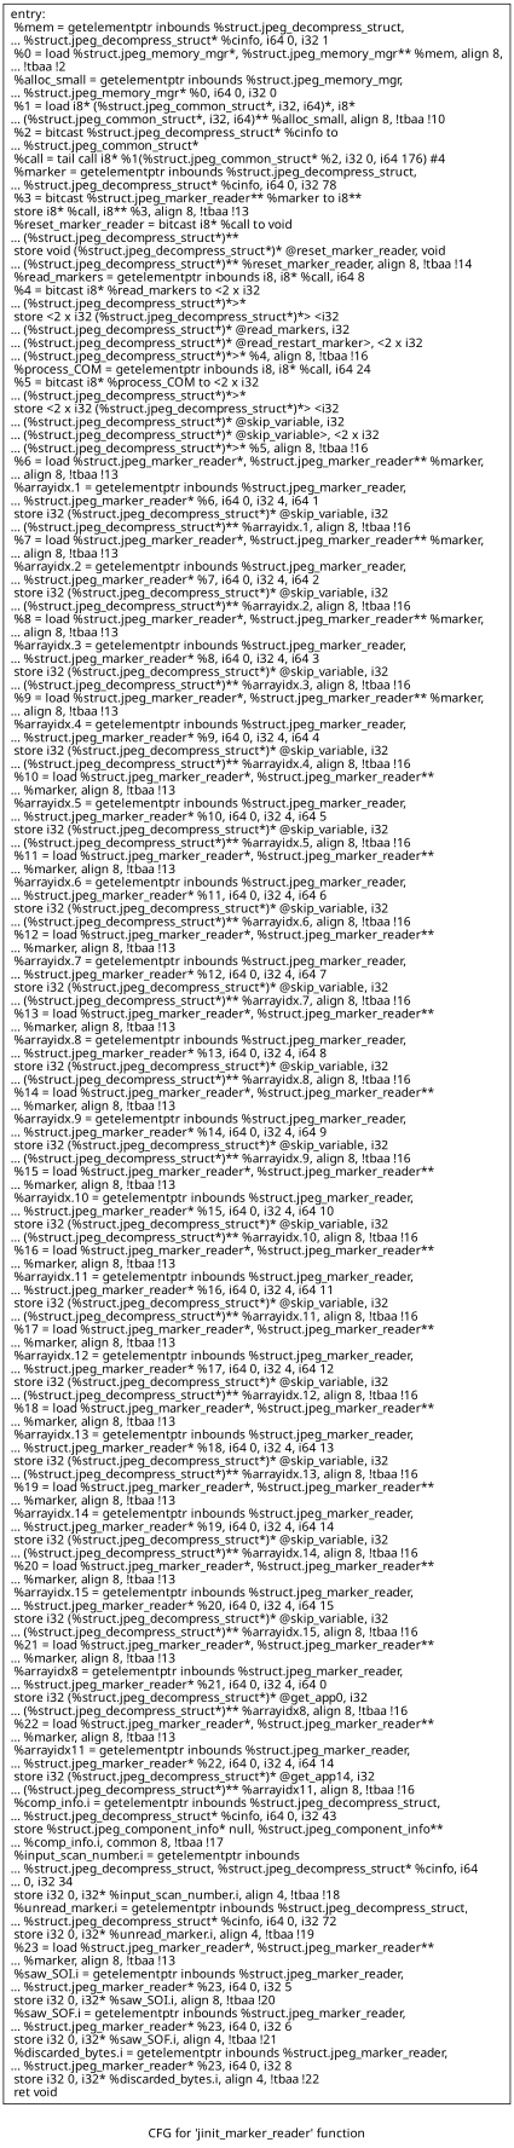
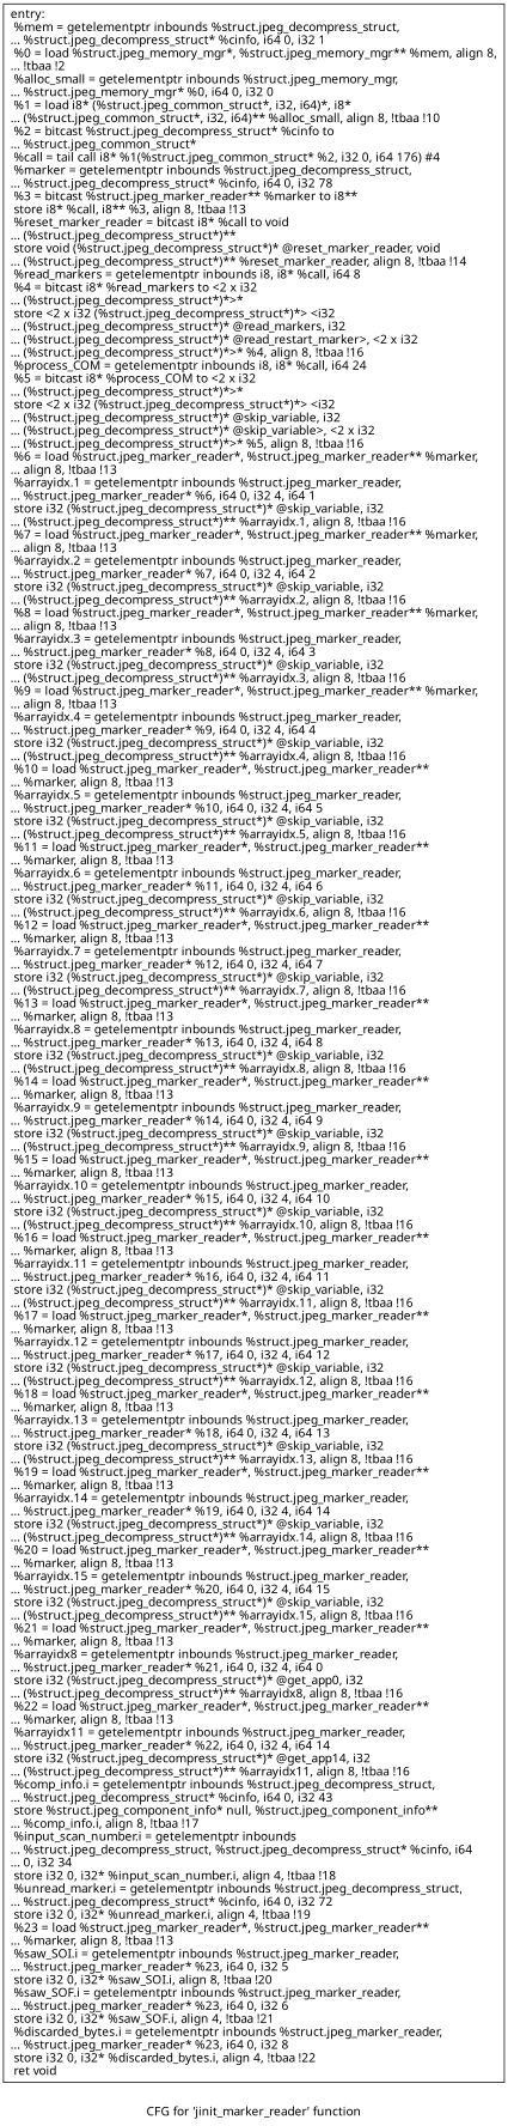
  digraph {
    label="CFG for 'jinit_marker_reader' function"
    rankdir=LR
    fontname="Noto Sans"
-   n1 [label="{entry:\l  %mem = getelementptr inbounds %struct.jpeg_decompress_struct,\l... %struct.jpeg_decompress_struct* %cinfo, i64 0, i32 1\l  %0 = load %struct.jpeg_memory_mgr*, %struct.jpeg_memory_mgr** %mem, align 8,\l... !tbaa !2\l  %alloc_small = getelementptr inbounds %struct.jpeg_memory_mgr,\l... %struct.jpeg_memory_mgr* %0, i64 0, i32 0\l  %1 = load i8* (%struct.jpeg_common_struct*, i32, i64)*, i8*\l... (%struct.jpeg_common_struct*, i32, i64)** %alloc_small, align 8, !tbaa !10\l  %2 = bitcast %struct.jpeg_decompress_struct* %cinfo to\l... %struct.jpeg_common_struct*\l  %call = tail call i8* %1(%struct.jpeg_common_struct* %2, i32 0, i64 176) #4\l  %marker = getelementptr inbounds %struct.jpeg_decompress_struct,\l... %struct.jpeg_decompress_struct* %cinfo, i64 0, i32 78\l  %3 = bitcast %struct.jpeg_marker_reader** %marker to i8**\l  store i8* %call, i8** %3, align 8, !tbaa !13\l  %reset_marker_reader = bitcast i8* %call to void\l... (%struct.jpeg_decompress_struct*)**\l  store void (%struct.jpeg_decompress_struct*)* @reset_marker_reader, void\l... (%struct.jpeg_decompress_struct*)** %reset_marker_reader, align 8, !tbaa !14\l  %read_markers = getelementptr inbounds i8, i8* %call, i64 8\l  %4 = bitcast i8* %read_markers to \<2 x i32\l... (%struct.jpeg_decompress_struct*)*\>*\l  store \<2 x i32 (%struct.jpeg_decompress_struct*)*\> \<i32\l... (%struct.jpeg_decompress_struct*)* @read_markers, i32\l... (%struct.jpeg_decompress_struct*)* @read_restart_marker\>, \<2 x i32\l... (%struct.jpeg_decompress_struct*)*\>* %4, align 8, !tbaa !16\l  %process_COM = getelementptr inbounds i8, i8* %call, i64 24\l  %5 = bitcast i8* %process_COM to \<2 x i32\l... (%struct.jpeg_decompress_struct*)*\>*\l  store \<2 x i32 (%struct.jpeg_decompress_struct*)*\> \<i32\l... (%struct.jpeg_decompress_struct*)* @skip_variable, i32\l... (%struct.jpeg_decompress_struct*)* @skip_variable\>, \<2 x i32\l... (%struct.jpeg_decompress_struct*)*\>* %5, align 8, !tbaa !16\l  %6 = load %struct.jpeg_marker_reader*, %struct.jpeg_marker_reader** %marker,\l... align 8, !tbaa !13\l  %arrayidx.1 = getelementptr inbounds %struct.jpeg_marker_reader,\l... %struct.jpeg_marker_reader* %6, i64 0, i32 4, i64 1\l  store i32 (%struct.jpeg_decompress_struct*)* @skip_variable, i32\l... (%struct.jpeg_decompress_struct*)** %arrayidx.1, align 8, !tbaa !16\l  %7 = load %struct.jpeg_marker_reader*, %struct.jpeg_marker_reader** %marker,\l... align 8, !tbaa !13\l  %arrayidx.2 = getelementptr inbounds %struct.jpeg_marker_reader,\l... %struct.jpeg_marker_reader* %7, i64 0, i32 4, i64 2\l  store i32 (%struct.jpeg_decompress_struct*)* @skip_variable, i32\l... (%struct.jpeg_decompress_struct*)** %arrayidx.2, align 8, !tbaa !16\l  %8 = load %struct.jpeg_marker_reader*, %struct.jpeg_marker_reader** %marker,\l... align 8, !tbaa !13\l  %arrayidx.3 = getelementptr inbounds %struct.jpeg_marker_reader,\l... %struct.jpeg_marker_reader* %8, i64 0, i32 4, i64 3\l  store i32 (%struct.jpeg_decompress_struct*)* @skip_variable, i32\l... (%struct.jpeg_decompress_struct*)** %arrayidx.3, align 8, !tbaa !16\l  %9 = load %struct.jpeg_marker_reader*, %struct.jpeg_marker_reader** %marker,\l... align 8, !tbaa !13\l  %arrayidx.4 = getelementptr inbounds %struct.jpeg_marker_reader,\l... %struct.jpeg_marker_reader* %9, i64 0, i32 4, i64 4\l  store i32 (%struct.jpeg_decompress_struct*)* @skip_variable, i32\l... (%struct.jpeg_decompress_struct*)** %arrayidx.4, align 8, !tbaa !16\l  %10 = load %struct.jpeg_marker_reader*, %struct.jpeg_marker_reader**\l... %marker, align 8, !tbaa !13\l  %arrayidx.5 = getelementptr inbounds %struct.jpeg_marker_reader,\l... %struct.jpeg_marker_reader* %10, i64 0, i32 4, i64 5\l  store i32 (%struct.jpeg_decompress_struct*)* @skip_variable, i32\l... (%struct.jpeg_decompress_struct*)** %arrayidx.5, align 8, !tbaa !16\l  %11 = load %struct.jpeg_marker_reader*, %struct.jpeg_marker_reader**\l... %marker, align 8, !tbaa !13\l  %arrayidx.6 = getelementptr inbounds %struct.jpeg_marker_reader,\l... %struct.jpeg_marker_reader* %11, i64 0, i32 4, i64 6\l  store i32 (%struct.jpeg_decompress_struct*)* @skip_variable, i32\l... (%struct.jpeg_decompress_struct*)** %arrayidx.6, align 8, !tbaa !16\l  %12 = load %struct.jpeg_marker_reader*, %struct.jpeg_marker_reader**\l... %marker, align 8, !tbaa !13\l  %arrayidx.7 = getelementptr inbounds %struct.jpeg_marker_reader,\l... %struct.jpeg_marker_reader* %12, i64 0, i32 4, i64 7\l  store i32 (%struct.jpeg_decompress_struct*)* @skip_variable, i32\l... (%struct.jpeg_decompress_struct*)** %arrayidx.7, align 8, !tbaa !16\l  %13 = load %struct.jpeg_marker_reader*, %struct.jpeg_marker_reader**\l... %marker, align 8, !tbaa !13\l  %arrayidx.8 = getelementptr inbounds %struct.jpeg_marker_reader,\l... %struct.jpeg_marker_reader* %13, i64 0, i32 4, i64 8\l  store i32 (%struct.jpeg_decompress_struct*)* @skip_variable, i32\l... (%struct.jpeg_decompress_struct*)** %arrayidx.8, align 8, !tbaa !16\l  %14 = load %struct.jpeg_marker_reader*, %struct.jpeg_marker_reader**\l... %marker, align 8, !tbaa !13\l  %arrayidx.9 = getelementptr inbounds %struct.jpeg_marker_reader,\l... %struct.jpeg_marker_reader* %14, i64 0, i32 4, i64 9\l  store i32 (%struct.jpeg_decompress_struct*)* @skip_variable, i32\l... (%struct.jpeg_decompress_struct*)** %arrayidx.9, align 8, !tbaa !16\l  %15 = load %struct.jpeg_marker_reader*, %struct.jpeg_marker_reader**\l... %marker, align 8, !tbaa !13\l  %arrayidx.10 = getelementptr inbounds %struct.jpeg_marker_reader,\l... %struct.jpeg_marker_reader* %15, i64 0, i32 4, i64 10\l  store i32 (%struct.jpeg_decompress_struct*)* @skip_variable, i32\l... (%struct.jpeg_decompress_struct*)** %arrayidx.10, align 8, !tbaa !16\l  %16 = load %struct.jpeg_marker_reader*, %struct.jpeg_marker_reader**\l... %marker, align 8, !tbaa !13\l  %arrayidx.11 = getelementptr inbounds %struct.jpeg_marker_reader,\l... %struct.jpeg_marker_reader* %16, i64 0, i32 4, i64 11\l  store i32 (%struct.jpeg_decompress_struct*)* @skip_variable, i32\l... (%struct.jpeg_decompress_struct*)** %arrayidx.11, align 8, !tbaa !16\l  %17 = load %struct.jpeg_marker_reader*, %struct.jpeg_marker_reader**\l... %marker, align 8, !tbaa !13\l  %arrayidx.12 = getelementptr inbounds %struct.jpeg_marker_reader,\l... %struct.jpeg_marker_reader* %17, i64 0, i32 4, i64 12\l  store i32 (%struct.jpeg_decompress_struct*)* @skip_variable, i32\l... (%struct.jpeg_decompress_struct*)** %arrayidx.12, align 8, !tbaa !16\l  %18 = load %struct.jpeg_marker_reader*, %struct.jpeg_marker_reader**\l... %marker, align 8, !tbaa !13\l  %arrayidx.13 = getelementptr inbounds %struct.jpeg_marker_reader,\l... %struct.jpeg_marker_reader* %18, i64 0, i32 4, i64 13\l  store i32 (%struct.jpeg_decompress_struct*)* @skip_variable, i32\l... (%struct.jpeg_decompress_struct*)** %arrayidx.13, align 8, !tbaa !16\l  %19 = load %struct.jpeg_marker_reader*, %struct.jpeg_marker_reader**\l... %marker, align 8, !tbaa !13\l  %arrayidx.14 = getelementptr inbounds %struct.jpeg_marker_reader,\l... %struct.jpeg_marker_reader* %19, i64 0, i32 4, i64 14\l  store i32 (%struct.jpeg_decompress_struct*)* @skip_variable, i32\l... (%struct.jpeg_decompress_struct*)** %arrayidx.14, align 8, !tbaa !16\l  %20 = load %struct.jpeg_marker_reader*, %struct.jpeg_marker_reader**\l... %marker, align 8, !tbaa !13\l  %arrayidx.15 = getelementptr inbounds %struct.jpeg_marker_reader,\l... %struct.jpeg_marker_reader* %20, i64 0, i32 4, i64 15\l  store i32 (%struct.jpeg_decompress_struct*)* @skip_variable, i32\l... (%struct.jpeg_decompress_struct*)** %arrayidx.15, align 8, !tbaa !16\l  %21 = load %struct.jpeg_marker_reader*, %struct.jpeg_marker_reader**\l... %marker, align 8, !tbaa !13\l  %arrayidx8 = getelementptr inbounds %struct.jpeg_marker_reader,\l... %struct.jpeg_marker_reader* %21, i64 0, i32 4, i64 0\l  store i32 (%struct.jpeg_decompress_struct*)* @get_app0, i32\l... (%struct.jpeg_decompress_struct*)** %arrayidx8, align 8, !tbaa !16\l  %22 = load %struct.jpeg_marker_reader*, %struct.jpeg_marker_reader**\l... %marker, align 8, !tbaa !13\l  %arrayidx11 = getelementptr inbounds %struct.jpeg_marker_reader,\l... %struct.jpeg_marker_reader* %22, i64 0, i32 4, i64 14\l  store i32 (%struct.jpeg_decompress_struct*)* @get_app14, i32\l... (%struct.jpeg_decompress_struct*)** %arrayidx11, align 8, !tbaa !16\l  %comp_info.i = getelementptr inbounds %struct.jpeg_decompress_struct,\l... %struct.jpeg_decompress_struct* %cinfo, i64 0, i32 43\l  store %struct.jpeg_component_info* null, %struct.jpeg_component_info**\l... %comp_info.i, common 8, !tbaa !17\l  %input_scan_number.i = getelementptr inbounds\l... %struct.jpeg_decompress_struct, %struct.jpeg_decompress_struct* %cinfo, i64\l... 0, i32 34\l  store i32 0, i32* %input_scan_number.i, align 4, !tbaa !18\l  %unread_marker.i = getelementptr inbounds %struct.jpeg_decompress_struct,\l... %struct.jpeg_decompress_struct* %cinfo, i64 0, i32 72\l  store i32 0, i32* %unread_marker.i, align 4, !tbaa !19\l  %23 = load %struct.jpeg_marker_reader*, %struct.jpeg_marker_reader**\l... %marker, align 8, !tbaa !13\l  %saw_SOI.i = getelementptr inbounds %struct.jpeg_marker_reader,\l... %struct.jpeg_marker_reader* %23, i64 0, i32 5\l  store i32 0, i32* %saw_SOI.i, align 8, !tbaa !20\l  %saw_SOF.i = getelementptr inbounds %struct.jpeg_marker_reader,\l... %struct.jpeg_marker_reader* %23, i64 0, i32 6\l  store i32 0, i32* %saw_SOF.i, align 4, !tbaa !21\l  %discarded_bytes.i = getelementptr inbounds %struct.jpeg_marker_reader,\l... %struct.jpeg_marker_reader* %23, i64 0, i32 8\l  store i32 0, i32* %discarded_bytes.i, align 4, !tbaa !22\l  ret void\l}" shape=record fontname="Noto Sans"]
+   n1 [label="{entry:\l  %mem = getelementptr inbounds %struct.jpeg_decompress_struct,\l... %struct.jpeg_decompress_struct* %cinfo, i64 0, i32 1\l  %0 = load %struct.jpeg_memory_mgr*, %struct.jpeg_memory_mgr** %mem, align 8,\l... !tbaa !2\l  %alloc_small = getelementptr inbounds %struct.jpeg_memory_mgr,\l... %struct.jpeg_memory_mgr* %0, i64 0, i32 0\l  %1 = load i8* (%struct.jpeg_common_struct*, i32, i64)*, i8*\l... (%struct.jpeg_common_struct*, i32, i64)** %alloc_small, align 8, !tbaa !10\l  %2 = bitcast %struct.jpeg_decompress_struct* %cinfo to\l... %struct.jpeg_common_struct*\l  %call = tail call i8* %1(%struct.jpeg_common_struct* %2, i32 0, i64 176) #4\l  %marker = getelementptr inbounds %struct.jpeg_decompress_struct,\l... %struct.jpeg_decompress_struct* %cinfo, i64 0, i32 78\l  %3 = bitcast %struct.jpeg_marker_reader** %marker to i8**\l  store i8* %call, i8** %3, align 8, !tbaa !13\l  %reset_marker_reader = bitcast i8* %call to void\l... (%struct.jpeg_decompress_struct*)**\l  store void (%struct.jpeg_decompress_struct*)* @reset_marker_reader, void\l... (%struct.jpeg_decompress_struct*)** %reset_marker_reader, align 8, !tbaa !14\l  %read_markers = getelementptr inbounds i8, i8* %call, i64 8\l  %4 = bitcast i8* %read_markers to \<2 x i32\l... (%struct.jpeg_decompress_struct*)*\>*\l  store \<2 x i32 (%struct.jpeg_decompress_struct*)*\> \<i32\l... (%struct.jpeg_decompress_struct*)* @read_markers, i32\l... (%struct.jpeg_decompress_struct*)* @read_restart_marker\>, \<2 x i32\l... (%struct.jpeg_decompress_struct*)*\>* %4, align 8, !tbaa !16\l  %process_COM = getelementptr inbounds i8, i8* %call, i64 24\l  %5 = bitcast i8* %process_COM to \<2 x i32\l... (%struct.jpeg_decompress_struct*)*\>*\l  store \<2 x i32 (%struct.jpeg_decompress_struct*)*\> \<i32\l... (%struct.jpeg_decompress_struct*)* @skip_variable, i32\l... (%struct.jpeg_decompress_struct*)* @skip_variable\>, \<2 x i32\l... (%struct.jpeg_decompress_struct*)*\>* %5, align 8, !tbaa !16\l  %6 = load %struct.jpeg_marker_reader*, %struct.jpeg_marker_reader** %marker,\l... align 8, !tbaa !13\l  %arrayidx.1 = getelementptr inbounds %struct.jpeg_marker_reader,\l... %struct.jpeg_marker_reader* %6, i64 0, i32 4, i64 1\l  store i32 (%struct.jpeg_decompress_struct*)* @skip_variable, i32\l... (%struct.jpeg_decompress_struct*)** %arrayidx.1, align 8, !tbaa !16\l  %7 = load %struct.jpeg_marker_reader*, %struct.jpeg_marker_reader** %marker,\l... align 8, !tbaa !13\l  %arrayidx.2 = getelementptr inbounds %struct.jpeg_marker_reader,\l... %struct.jpeg_marker_reader* %7, i64 0, i32 4, i64 2\l  store i32 (%struct.jpeg_decompress_struct*)* @skip_variable, i32\l... (%struct.jpeg_decompress_struct*)** %arrayidx.2, align 8, !tbaa !16\l  %8 = load %struct.jpeg_marker_reader*, %struct.jpeg_marker_reader** %marker,\l... align 8, !tbaa !13\l  %arrayidx.3 = getelementptr inbounds %struct.jpeg_marker_reader,\l... %struct.jpeg_marker_reader* %8, i64 0, i32 4, i64 3\l  store i32 (%struct.jpeg_decompress_struct*)* @skip_variable, i32\l... (%struct.jpeg_decompress_struct*)** %arrayidx.3, align 8, !tbaa !16\l  %9 = load %struct.jpeg_marker_reader*, %struct.jpeg_marker_reader** %marker,\l... align 8, !tbaa !13\l  %arrayidx.4 = getelementptr inbounds %struct.jpeg_marker_reader,\l... %struct.jpeg_marker_reader* %9, i64 0, i32 4, i64 4\l  store i32 (%struct.jpeg_decompress_struct*)* @skip_variable, i32\l... (%struct.jpeg_decompress_struct*)** %arrayidx.4, align 8, !tbaa !16\l  %10 = load %struct.jpeg_marker_reader*, %struct.jpeg_marker_reader**\l... %marker, align 8, !tbaa !13\l  %arrayidx.5 = getelementptr inbounds %struct.jpeg_marker_reader,\l... %struct.jpeg_marker_reader* %10, i64 0, i32 4, i64 5\l  store i32 (%struct.jpeg_decompress_struct*)* @skip_variable, i32\l... (%struct.jpeg_decompress_struct*)** %arrayidx.5, align 8, !tbaa !16\l  %11 = load %struct.jpeg_marker_reader*, %struct.jpeg_marker_reader**\l... %marker, align 8, !tbaa !13\l  %arrayidx.6 = getelementptr inbounds %struct.jpeg_marker_reader,\l... %struct.jpeg_marker_reader* %11, i64 0, i32 4, i64 6\l  store i32 (%struct.jpeg_decompress_struct*)* @skip_variable, i32\l... (%struct.jpeg_decompress_struct*)** %arrayidx.6, align 8, !tbaa !16\l  %12 = load %struct.jpeg_marker_reader*, %struct.jpeg_marker_reader**\l... %marker, align 8, !tbaa !13\l  %arrayidx.7 = getelementptr inbounds %struct.jpeg_marker_reader,\l... %struct.jpeg_marker_reader* %12, i64 0, i32 4, i64 7\l  store i32 (%struct.jpeg_decompress_struct*)* @skip_variable, i32\l... (%struct.jpeg_decompress_struct*)** %arrayidx.7, align 8, !tbaa !16\l  %13 = load %struct.jpeg_marker_reader*, %struct.jpeg_marker_reader**\l... %marker, align 8, !tbaa !13\l  %arrayidx.8 = getelementptr inbounds %struct.jpeg_marker_reader,\l... %struct.jpeg_marker_reader* %13, i64 0, i32 4, i64 8\l  store i32 (%struct.jpeg_decompress_struct*)* @skip_variable, i32\l... (%struct.jpeg_decompress_struct*)** %arrayidx.8, align 8, !tbaa !16\l  %14 = load %struct.jpeg_marker_reader*, %struct.jpeg_marker_reader**\l... %marker, align 8, !tbaa !13\l  %arrayidx.9 = getelementptr inbounds %struct.jpeg_marker_reader,\l... %struct.jpeg_marker_reader* %14, i64 0, i32 4, i64 9\l  store i32 (%struct.jpeg_decompress_struct*)* @skip_variable, i32\l... (%struct.jpeg_decompress_struct*)** %arrayidx.9, align 8, !tbaa !16\l  %15 = load %struct.jpeg_marker_reader*, %struct.jpeg_marker_reader**\l... %marker, align 8, !tbaa !13\l  %arrayidx.10 = getelementptr inbounds %struct.jpeg_marker_reader,\l... %struct.jpeg_marker_reader* %15, i64 0, i32 4, i64 10\l  store i32 (%struct.jpeg_decompress_struct*)* @skip_variable, i32\l... (%struct.jpeg_decompress_struct*)** %arrayidx.10, align 8, !tbaa !16\l  %16 = load %struct.jpeg_marker_reader*, %struct.jpeg_marker_reader**\l... %marker, align 8, !tbaa !13\l  %arrayidx.11 = getelementptr inbounds %struct.jpeg_marker_reader,\l... %struct.jpeg_marker_reader* %16, i64 0, i32 4, i64 11\l  store i32 (%struct.jpeg_decompress_struct*)* @skip_variable, i32\l... (%struct.jpeg_decompress_struct*)** %arrayidx.11, align 8, !tbaa !16\l  %17 = load %struct.jpeg_marker_reader*, %struct.jpeg_marker_reader**\l... %marker, align 8, !tbaa !13\l  %arrayidx.12 = getelementptr inbounds %struct.jpeg_marker_reader,\l... %struct.jpeg_marker_reader* %17, i64 0, i32 4, i64 12\l  store i32 (%struct.jpeg_decompress_struct*)* @skip_variable, i32\l... (%struct.jpeg_decompress_struct*)** %arrayidx.12, align 8, !tbaa !16\l  %18 = load %struct.jpeg_marker_reader*, %struct.jpeg_marker_reader**\l... %marker, align 8, !tbaa !13\l  %arrayidx.13 = getelementptr inbounds %struct.jpeg_marker_reader,\l... %struct.jpeg_marker_reader* %18, i64 0, i32 4, i64 13\l  store i32 (%struct.jpeg_decompress_struct*)* @skip_variable, i32\l... (%struct.jpeg_decompress_struct*)** %arrayidx.13, align 8, !tbaa !16\l  %19 = load %struct.jpeg_marker_reader*, %struct.jpeg_marker_reader**\l... %marker, align 8, !tbaa !13\l  %arrayidx.14 = getelementptr inbounds %struct.jpeg_marker_reader,\l... %struct.jpeg_marker_reader* %19, i64 0, i32 4, i64 14\l  store i32 (%struct.jpeg_decompress_struct*)* @skip_variable, i32\l... (%struct.jpeg_decompress_struct*)** %arrayidx.14, align 8, !tbaa !16\l  %20 = load %struct.jpeg_marker_reader*, %struct.jpeg_marker_reader**\l... %marker, align 8, !tbaa !13\l  %arrayidx.15 = getelementptr inbounds %struct.jpeg_marker_reader,\l... %struct.jpeg_marker_reader* %20, i64 0, i32 4, i64 15\l  store i32 (%struct.jpeg_decompress_struct*)* @skip_variable, i32\l... (%struct.jpeg_decompress_struct*)** %arrayidx.15, align 8, !tbaa !16\l  %21 = load %struct.jpeg_marker_reader*, %struct.jpeg_marker_reader**\l... %marker, align 8, !tbaa !13\l  %arrayidx8 = getelementptr inbounds %struct.jpeg_marker_reader,\l... %struct.jpeg_marker_reader* %21, i64 0, i32 4, i64 0\l  store i32 (%struct.jpeg_decompress_struct*)* @get_app0, i32\l... (%struct.jpeg_decompress_struct*)** %arrayidx8, align 8, !tbaa !16\l  %22 = load %struct.jpeg_marker_reader*, %struct.jpeg_marker_reader**\l... %marker, align 8, !tbaa !13\l  %arrayidx11 = getelementptr inbounds %struct.jpeg_marker_reader,\l... %struct.jpeg_marker_reader* %22, i64 0, i32 4, i64 14\l  store i32 (%struct.jpeg_decompress_struct*)* @get_app14, i32\l... (%struct.jpeg_decompress_struct*)** %arrayidx11, align 8, !tbaa !16\l  %comp_info.i = getelementptr inbounds %struct.jpeg_decompress_struct,\l... %struct.jpeg_decompress_struct* %cinfo, i64 0, i32 43\l  store %struct.jpeg_component_info* null, %struct.jpeg_component_info**\l... %comp_info.i, align 8, !tbaa !17\l  %input_scan_number.i = getelementptr inbounds\l... %struct.jpeg_decompress_struct, %struct.jpeg_decompress_struct* %cinfo, i64\l... 0, i32 34\l  store i32 0, i32* %input_scan_number.i, align 4, !tbaa !18\l  %unread_marker.i = getelementptr inbounds %struct.jpeg_decompress_struct,\l... %struct.jpeg_decompress_struct* %cinfo, i64 0, i32 72\l  store i32 0, i32* %unread_marker.i, align 4, !tbaa !19\l  %23 = load %struct.jpeg_marker_reader*, %struct.jpeg_marker_reader**\l... %marker, align 8, !tbaa !13\l  %saw_SOI.i = getelementptr inbounds %struct.jpeg_marker_reader,\l... %struct.jpeg_marker_reader* %23, i64 0, i32 5\l  store i32 0, i32* %saw_SOI.i, align 8, !tbaa !20\l  %saw_SOF.i = getelementptr inbounds %struct.jpeg_marker_reader,\l... %struct.jpeg_marker_reader* %23, i64 0, i32 6\l  store i32 0, i32* %saw_SOF.i, align 4, !tbaa !21\l  %discarded_bytes.i = getelementptr inbounds %struct.jpeg_marker_reader,\l... %struct.jpeg_marker_reader* %23, i64 0, i32 8\l  store i32 0, i32* %discarded_bytes.i, align 4, !tbaa !22\l  ret void\l}" shape=record fontname="Noto Sans"]
  }
